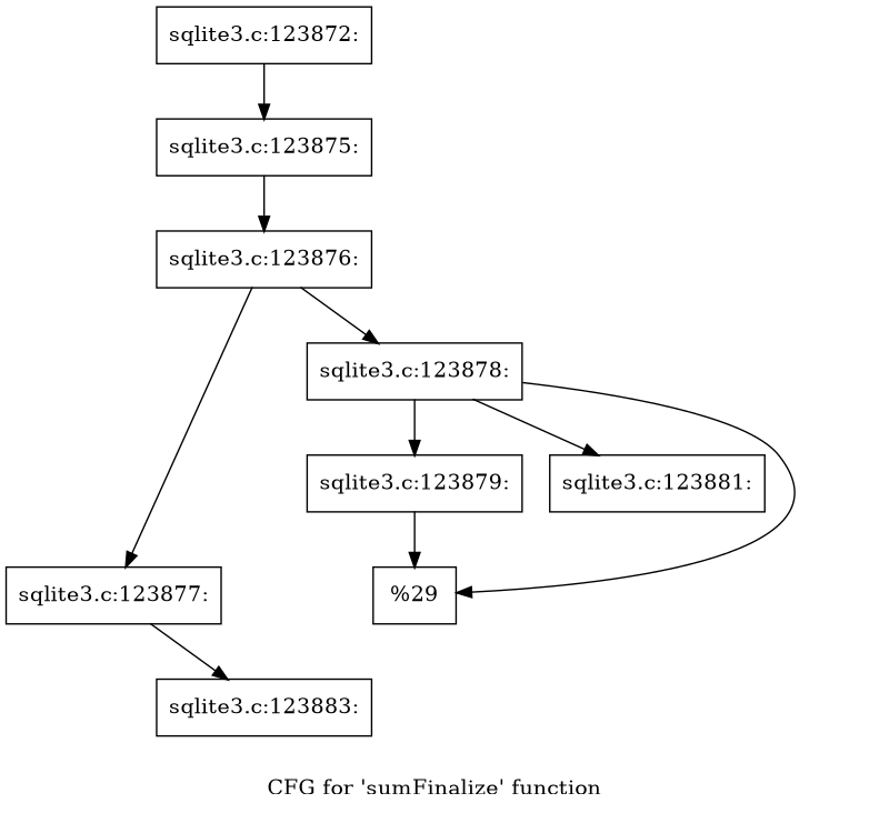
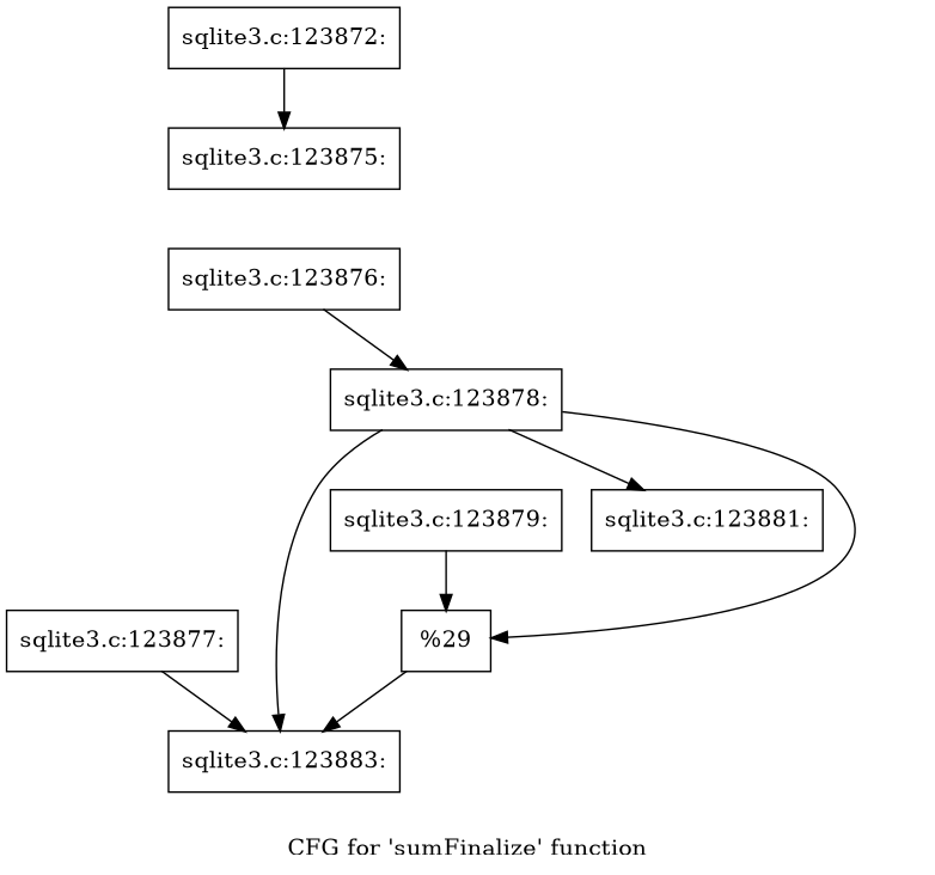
  digraph {
    label="CFG for 'sumFinalize' function"
    node [shape=record]
    n1 [label="{sqlite3.c:123872:}"]
    n2 [label="{sqlite3.c:123875:}"]
    n3 [label="{sqlite3.c:123876:}"]
    n4 [label="{sqlite3.c:123877:}"]
    n5 [label="{sqlite3.c:123878:}"]
    n6 [label="{sqlite3.c:123883:}"]
    n7 [label="{sqlite3.c:123879:}"]
    n8 [label="{sqlite3.c:123881:}"]
    n9 [label="{%29}"]
    n1 -> n2
-   n2 -> n3
-   n3 -> n4
    n3 -> n5
    n4 -> n6
-   n5 -> n7
+   n5 -> n6
    n5 -> n8
    n5 -> n9
    n7 -> n9
+   n9 -> n6
  }
